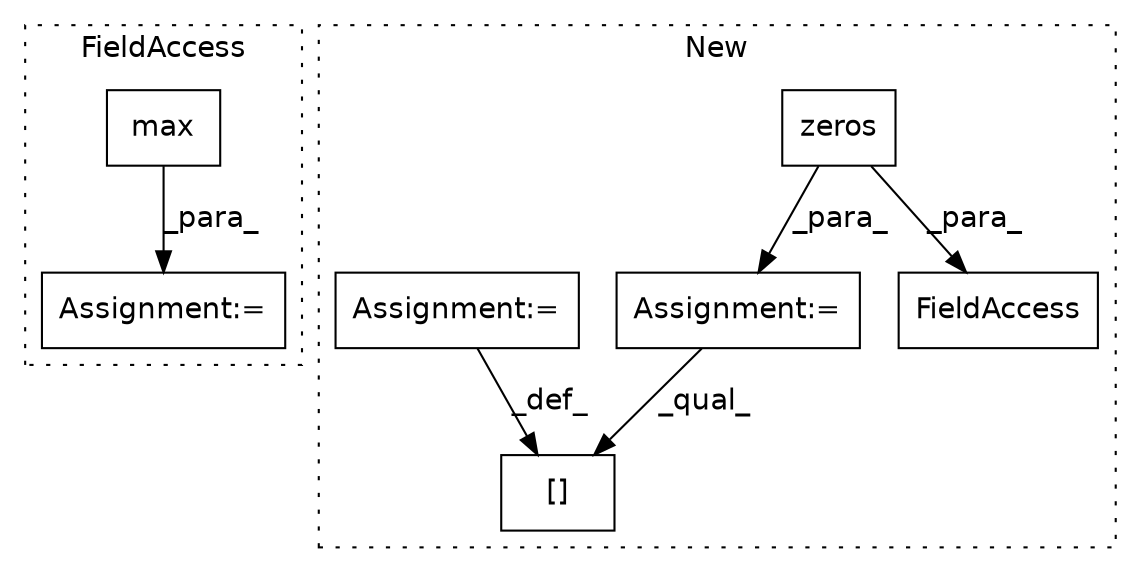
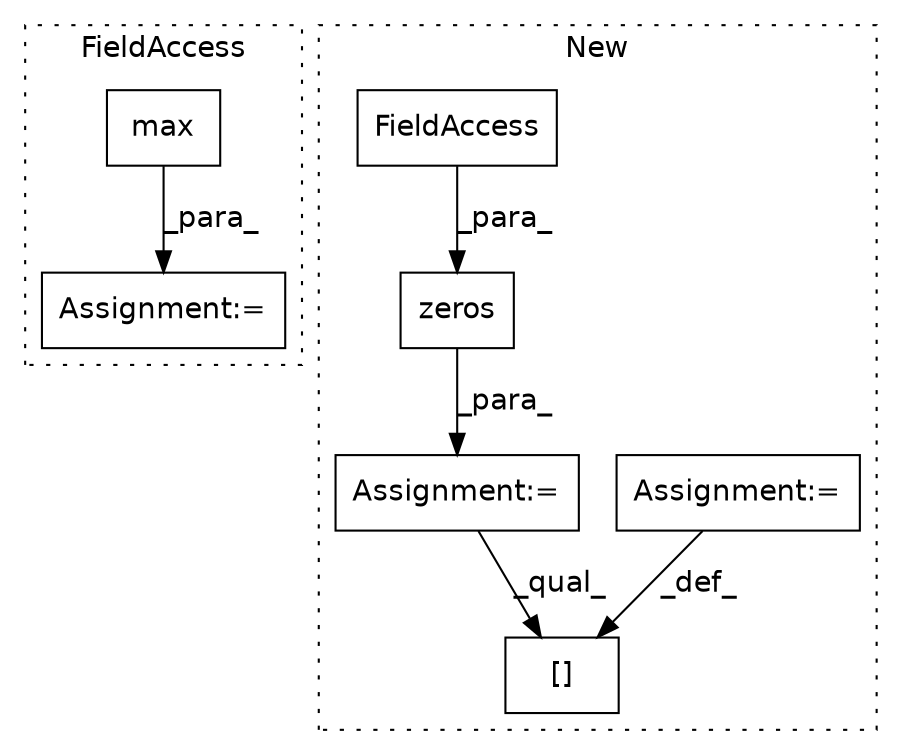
  digraph {
    fontname="DejaVu Sans"
    node [a=7 fontname="DejaVu Sans" l=1 shape=box]
    edge [fontname="DejaVu Sans"]
    n1 [a=32 l="4,1" label=max s="1771,1776"]
    n2 [label="Assignment:=" s=1754]
    n3 [a=32 l="11,1" label=zeros s="1823,1890"]
    n4 [label="Assignment:=" s=1816]
    n5 [a=2 l="20,2" label="[]" s="2141,2216"]
    n6 [label="Assignment:=" s=2218]
    n7 [a=22 l=11 label=FieldAccess s=1879]
    subgraph cluster_1 {
      label=FieldAccess
      style=dotted
      n1
      n2
    }
    subgraph cluster_2 {
      label=New
      style=dotted
      n3
      n4
      n5
      n6
      n7
    }
    n1 -> n2 [label=_para_]
    n3 -> n4 [label=_para_]
    n4 -> n5 [label=_qual_]
    n6 -> n5 [label=_def_]
-   n3 -> n7 [label=_para_]
+   n7 -> n3 [label=_para_]
  }
